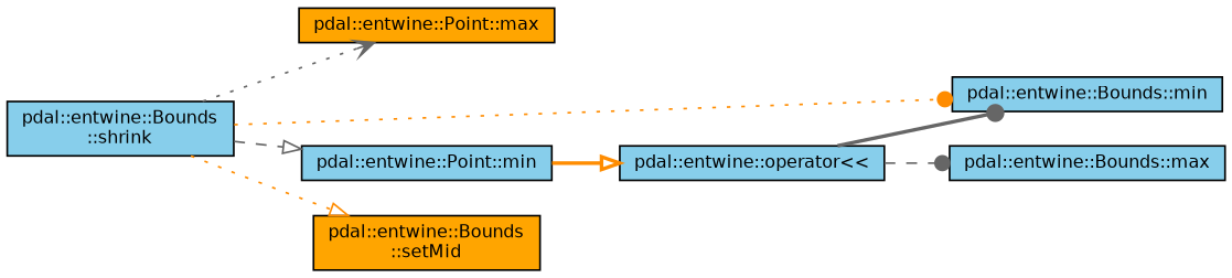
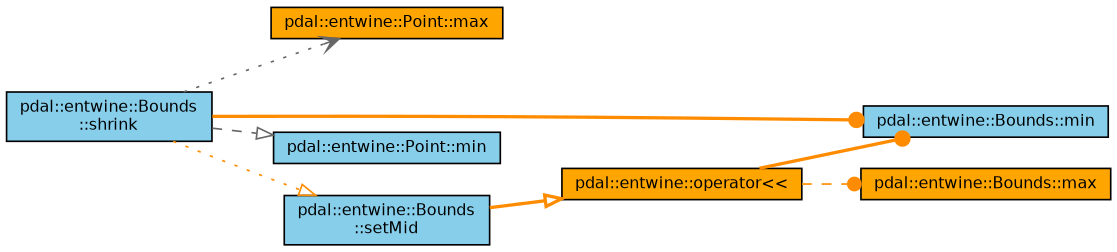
  digraph {
    rankdir=LR
    node [color=black fillcolor=skyblue fontname=Helvetica fontsize=10 shape=record style=filled]
    edge [arrowhead=dot color=darkorange fontname=Helvetica fontsize=10 labelfontname=Helvetica labelfontsize=10 style=bold]
    n1 [fontcolor=black height=0.2 label="pdal::entwine::Bounds\l::shrink" width=0.4]
    n2 [fillcolor=orange height=0.2 label="pdal::entwine::Point::max" width=0.4]
    n3 [height=0.2 label="pdal::entwine::Bounds::min" width=0.4]
    n4 [height=0.2 label="pdal::entwine::Point::min" width=0.4]
-   n5 [fillcolor=orange height=0.2 label="pdal::entwine::Bounds\l::setMid" width=0.4]
-   n6 [height=0.2 label="pdal::entwine::Bounds::max" width=0.4]
-   n7 [height=0.2 label="pdal::entwine::operator\<\<" width=0.4]
+   n5 [height=0.2 label="pdal::entwine::Bounds\l::setMid" width=0.4]
+   n6 [fillcolor=orange height=0.2 label="pdal::entwine::Bounds::max" width=0.4]
+   n7 [fillcolor=orange height=0.2 label="pdal::entwine::operator\<\<" width=0.4]
    n1 -> n2 [arrowhead=vee color=gray40 style=dotted]
-   n1 -> n3 [style=dotted]
+   n1 -> n3
    n1 -> n4 [arrowhead=onormal color=gray40 style=dashed]
    n1 -> n5 [arrowhead=onormal style=dotted]
-   n4 -> n7 [arrowhead=onormal]
-   n7 -> n3 [color=gray40]
-   n7 -> n6 [color=gray40 style=dashed]
+   n5 -> n7 [arrowhead=onormal]
+   n7 -> n3
+   n7 -> n6 [style=dashed]
  }
